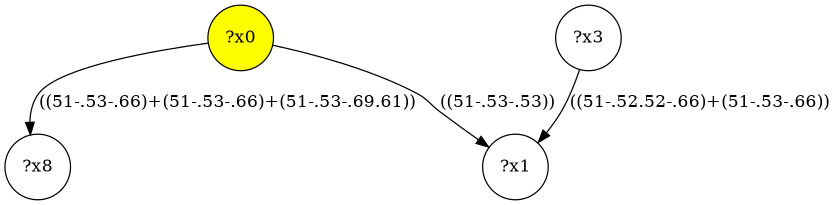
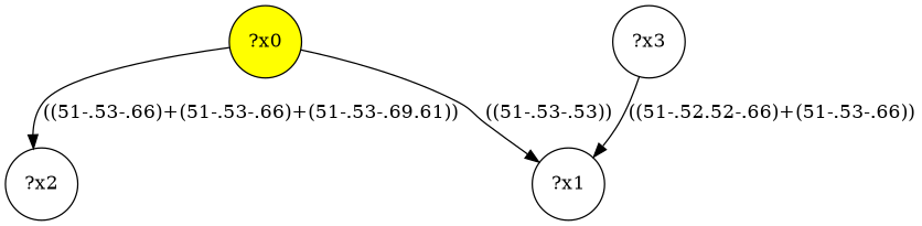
  digraph {
    node [shape=circle]
    n1 [fillcolor=yellow label="?x0" style="filled,"]
    n2 [label="?x1"]
-   n3 [label="?x8"]
+   n3 [label="?x2"]
    n4 [label="?x3"]
    n1 -> n2 [label="((51-.53-.53))"]
    n1 -> n3 [label="((51-.53-.66)+(51-.53-.66)+(51-.53-.69.61))"]
    n4 -> n2 [label="((51-.52.52-.66)+(51-.53-.66))"]
  }
